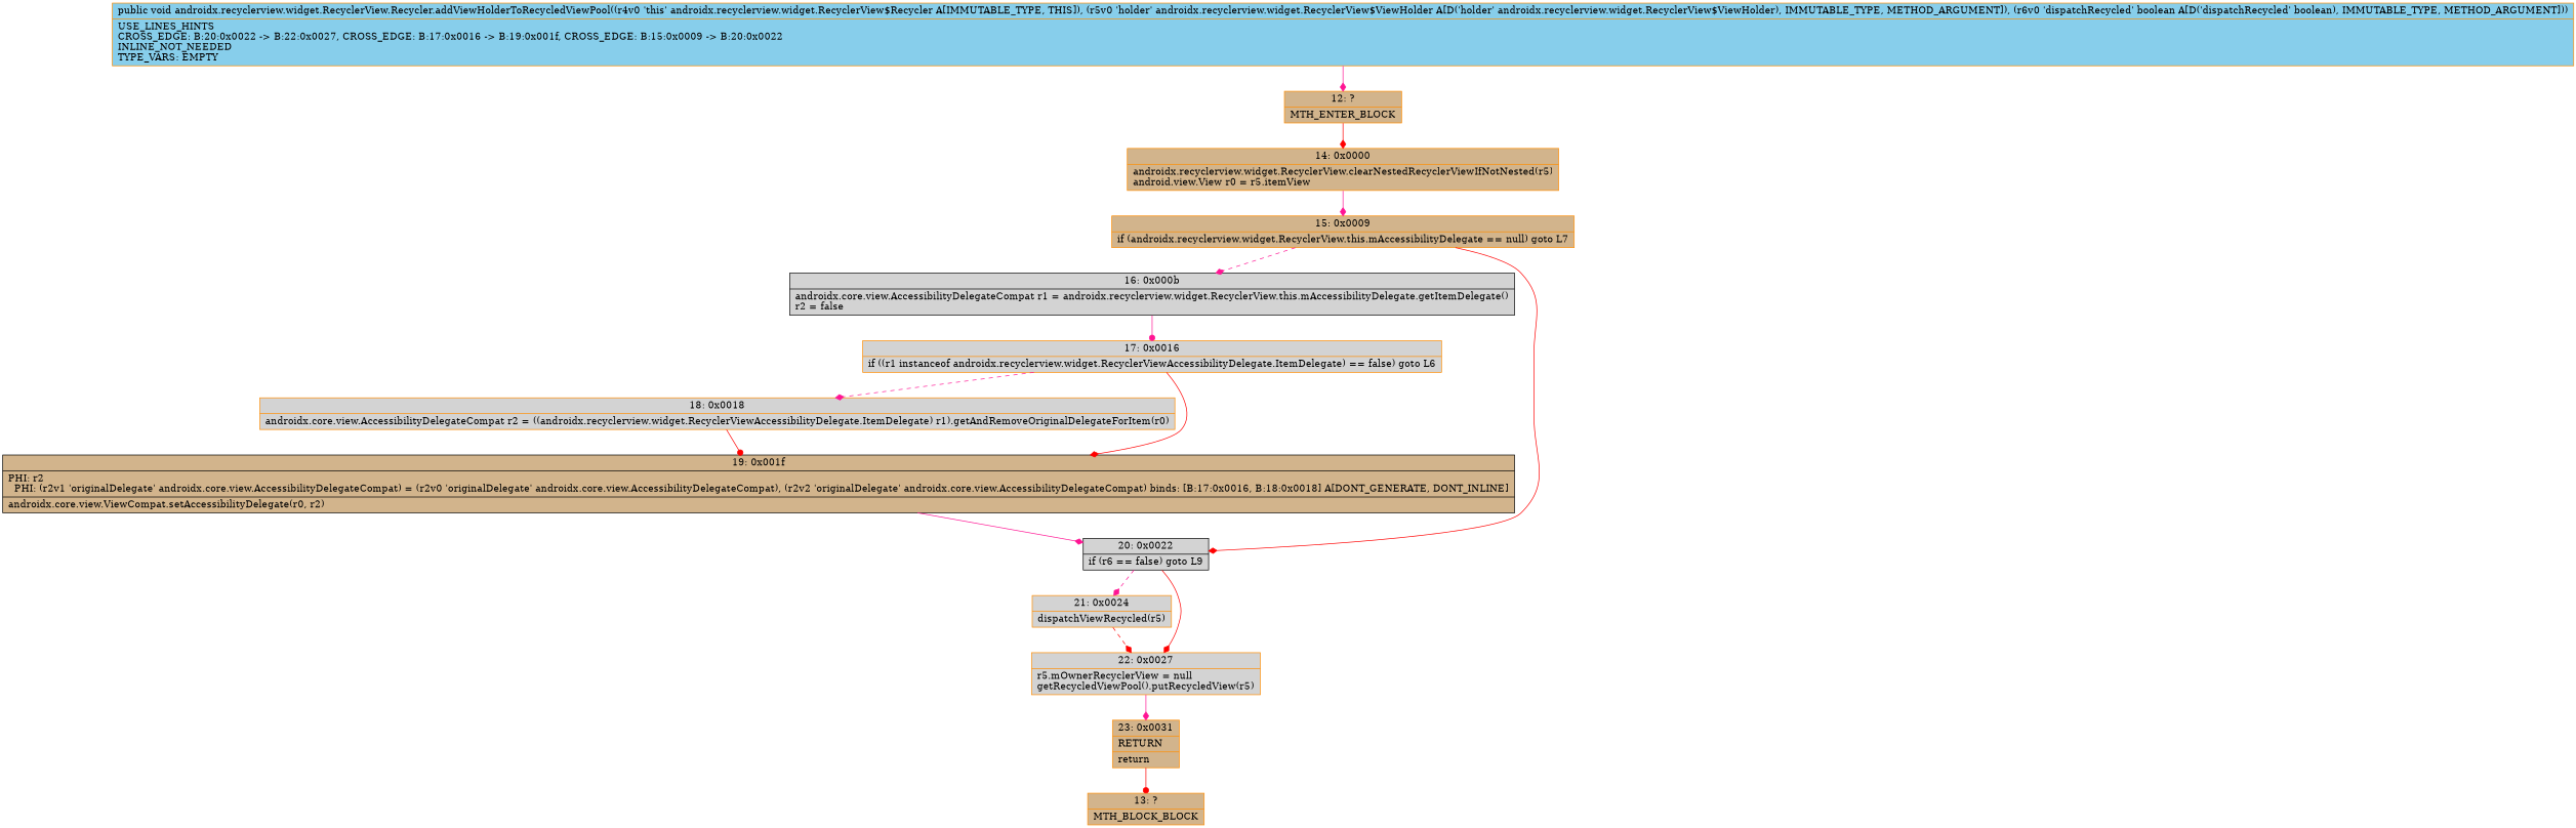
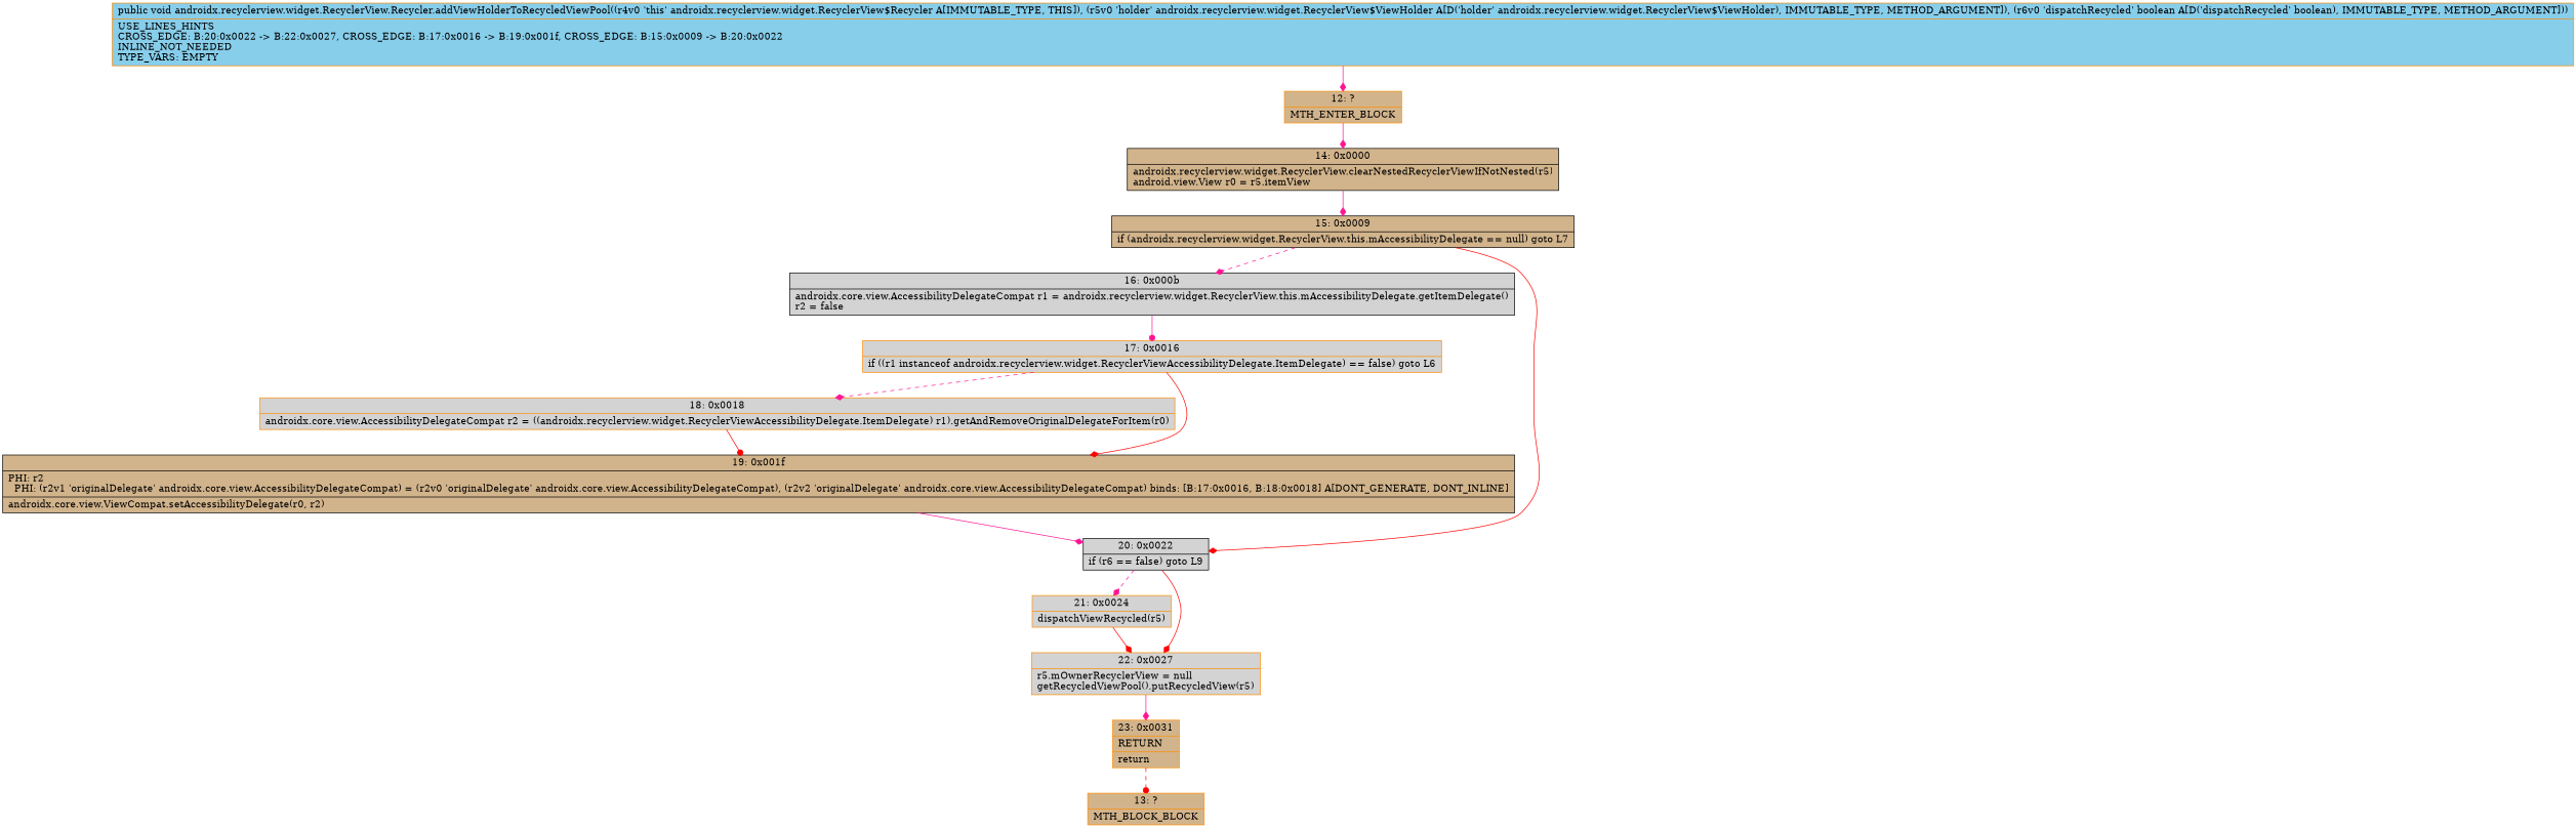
  digraph {
    node [color=darkorange fillcolor=tan shape=record style=filled]
    edge [arrowhead=diamond color=deeppink]
    n1 [label="{12\:\ ?|MTH_ENTER_BLOCK\l}"]
-   n2 [label="{14\:\ 0x0000|androidx.recyclerview.widget.RecyclerView.clearNestedRecyclerViewIfNotNested(r5)\landroid.view.View r0 = r5.itemView\l}"]
-   n3 [label="{15\:\ 0x0009|if (androidx.recyclerview.widget.RecyclerView.this.mAccessibilityDelegate == null) goto L7\l}"]
+   n2 [color=black label="{14\:\ 0x0000|androidx.recyclerview.widget.RecyclerView.clearNestedRecyclerViewIfNotNested(r5)\landroid.view.View r0 = r5.itemView\l}"]
+   n3 [color=black label="{15\:\ 0x0009|if (androidx.recyclerview.widget.RecyclerView.this.mAccessibilityDelegate == null) goto L7\l}"]
    n4 [color=black fillcolor=lightgrey label="{16\:\ 0x000b|androidx.core.view.AccessibilityDelegateCompat r1 = androidx.recyclerview.widget.RecyclerView.this.mAccessibilityDelegate.getItemDelegate()\lr2 = false\l}"]
    n5 [color=black fillcolor=lightgrey label="{20\:\ 0x0022|if (r6 == false) goto L9\l}"]
    n6 [fillcolor=lightgrey label="{17\:\ 0x0016|if ((r1 instanceof androidx.recyclerview.widget.RecyclerViewAccessibilityDelegate.ItemDelegate) == false) goto L6\l}"]
    n7 [fillcolor=lightgrey label="{21\:\ 0x0024|dispatchViewRecycled(r5)\l}"]
    n8 [fillcolor=lightgrey label="{22\:\ 0x0027|r5.mOwnerRecyclerView = null\lgetRecycledViewPool().putRecycledView(r5)\l}"]
    n9 [fillcolor=lightgrey label="{18\:\ 0x0018|androidx.core.view.AccessibilityDelegateCompat r2 = ((androidx.recyclerview.widget.RecyclerViewAccessibilityDelegate.ItemDelegate) r1).getAndRemoveOriginalDelegateForItem(r0)\l}"]
    n10 [color=black label="{19\:\ 0x001f|PHI: r2 \l  PHI: (r2v1 'originalDelegate' androidx.core.view.AccessibilityDelegateCompat) = (r2v0 'originalDelegate' androidx.core.view.AccessibilityDelegateCompat), (r2v2 'originalDelegate' androidx.core.view.AccessibilityDelegateCompat) binds: [B:17:0x0016, B:18:0x0018] A[DONT_GENERATE, DONT_INLINE]\l|androidx.core.view.ViewCompat.setAccessibilityDelegate(r0, r2)\l}"]
    n11 [label="{23\:\ 0x0031|RETURN\l|return\l}"]
    n12 [label="{13\:\ ?|MTH_BLOCK_BLOCK\l}"]
    n13 [fillcolor=skyblue label="{public void androidx.recyclerview.widget.RecyclerView.Recycler.addViewHolderToRecycledViewPool((r4v0 'this' androidx.recyclerview.widget.RecyclerView$Recycler A[IMMUTABLE_TYPE, THIS]), (r5v0 'holder' androidx.recyclerview.widget.RecyclerView$ViewHolder A[D('holder' androidx.recyclerview.widget.RecyclerView$ViewHolder), IMMUTABLE_TYPE, METHOD_ARGUMENT]), (r6v0 'dispatchRecycled' boolean A[D('dispatchRecycled' boolean), IMMUTABLE_TYPE, METHOD_ARGUMENT]))  | USE_LINES_HINTS\lCROSS_EDGE: B:20:0x0022 \-\> B:22:0x0027, CROSS_EDGE: B:17:0x0016 \-\> B:19:0x001f, CROSS_EDGE: B:15:0x0009 \-\> B:20:0x0022\lINLINE_NOT_NEEDED\lTYPE_VARS: EMPTY\l}"]
-   n1 -> n2 [color=red]
+   n1 -> n2
    n2 -> n3
    n3 -> n4 [style=dashed]
    n3 -> n5 [color=red]
    n4 -> n6 [arrowhead=dot]
    n5 -> n7 [style=dashed]
    n5 -> n8 [color=red]
    n6 -> n9 [style=dashed]
    n6 -> n10 [color=red]
-   n7 -> n8 [color=red style=dashed]
+   n7 -> n8 [color=red]
    n8 -> n11
    n9 -> n10 [arrowhead=dot color=red]
    n10 -> n5
-   n11 -> n12 [arrowhead=dot color=red]
+   n11 -> n12 [arrowhead=dot color=red style=dashed]
    n13 -> n1
  }
